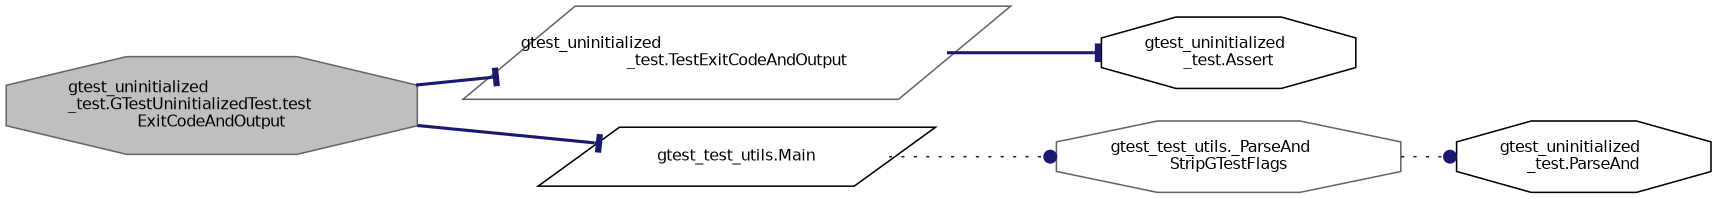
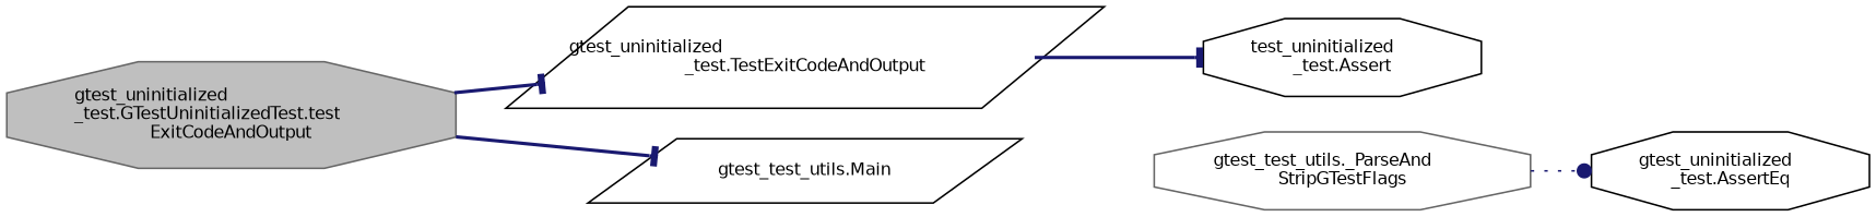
  digraph {
    rankdir=LR
    node [color=black fillcolor=white fontname=Helvetica fontsize=10 shape=octagon style=filled]
    edge [arrowhead=tee color=midnightblue fontname=Helvetica fontsize=10 labelfontname=Helvetica labelfontsize=10 style=bold]
    n1 [color=gray40 fillcolor=grey75 fontcolor=black height=0.2 label="gtest_uninitialized\l_test.GTestUninitializedTest.test\lExitCodeAndOutput" width=0.4]
-   n2 [color=gray40 height=0.2 label="gtest_uninitialized\l_test.TestExitCodeAndOutput" shape=parallelogram width=0.4]
+   n2 [height=0.2 label="gtest_uninitialized\l_test.TestExitCodeAndOutput" shape=parallelogram width=0.4]
    n3 [height=0.2 label="gtest_test_utils.Main" shape=parallelogram width=0.4]
-   n4 [height=0.2 label="gtest_uninitialized\l_test.Assert" width=0.4]
+   n4 [height=0.2 label="test_uninitialized\l_test.Assert" width=0.4]
    n5 [color=gray40 height=0.2 label="gtest_test_utils._ParseAnd\lStripGTestFlags" width=0.4]
-   n6 [height=0.2 label="gtest_uninitialized\l_test.ParseAnd" width=0.4]
+   n6 [height=0.2 label="gtest_uninitialized\l_test.AssertEq" width=0.4]
    n1 -> n2
    n1 -> n3
    n2 -> n4
-   n3 -> n5 [arrowhead=dot style=dotted]
    n5 -> n6 [arrowhead=dot style=dotted]
  }
